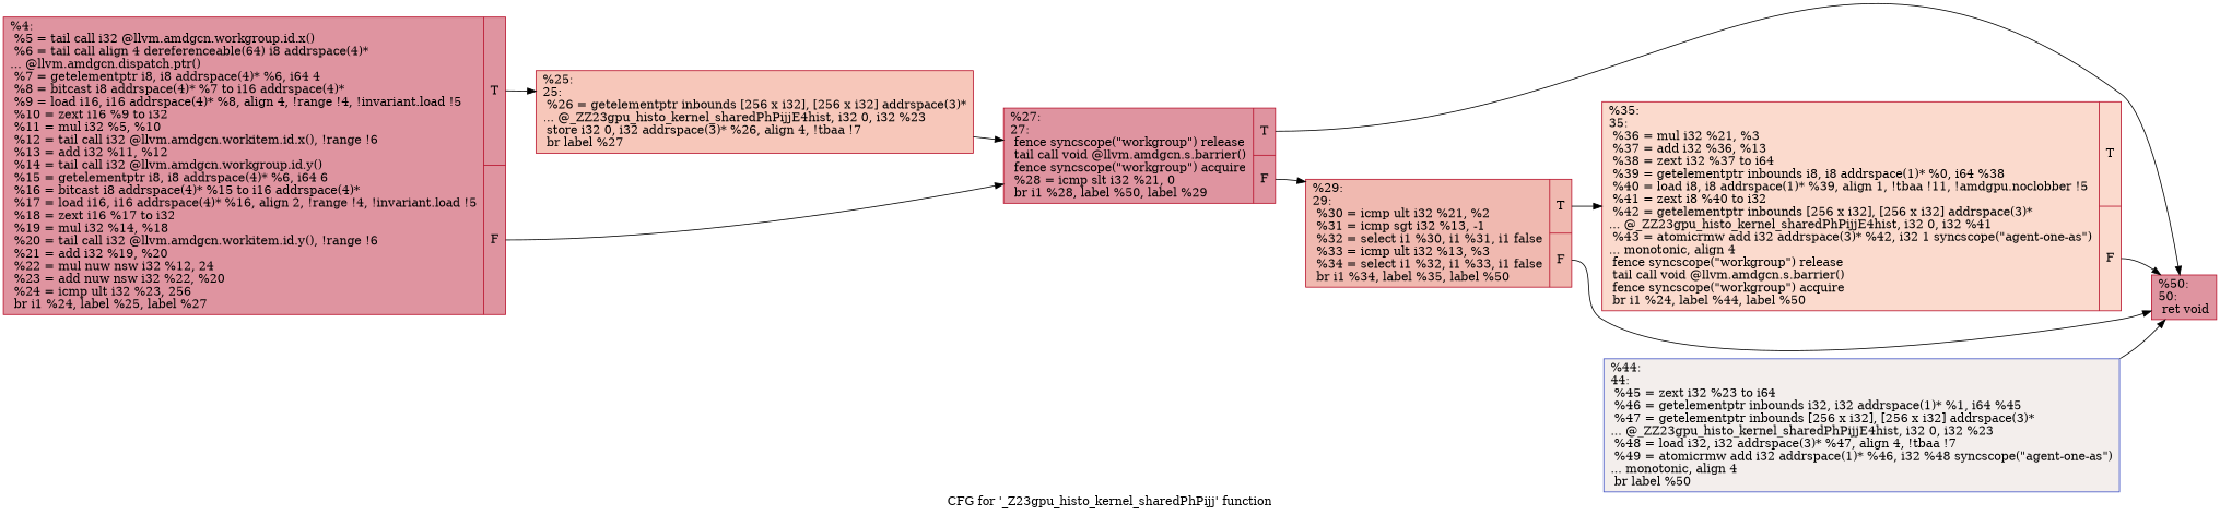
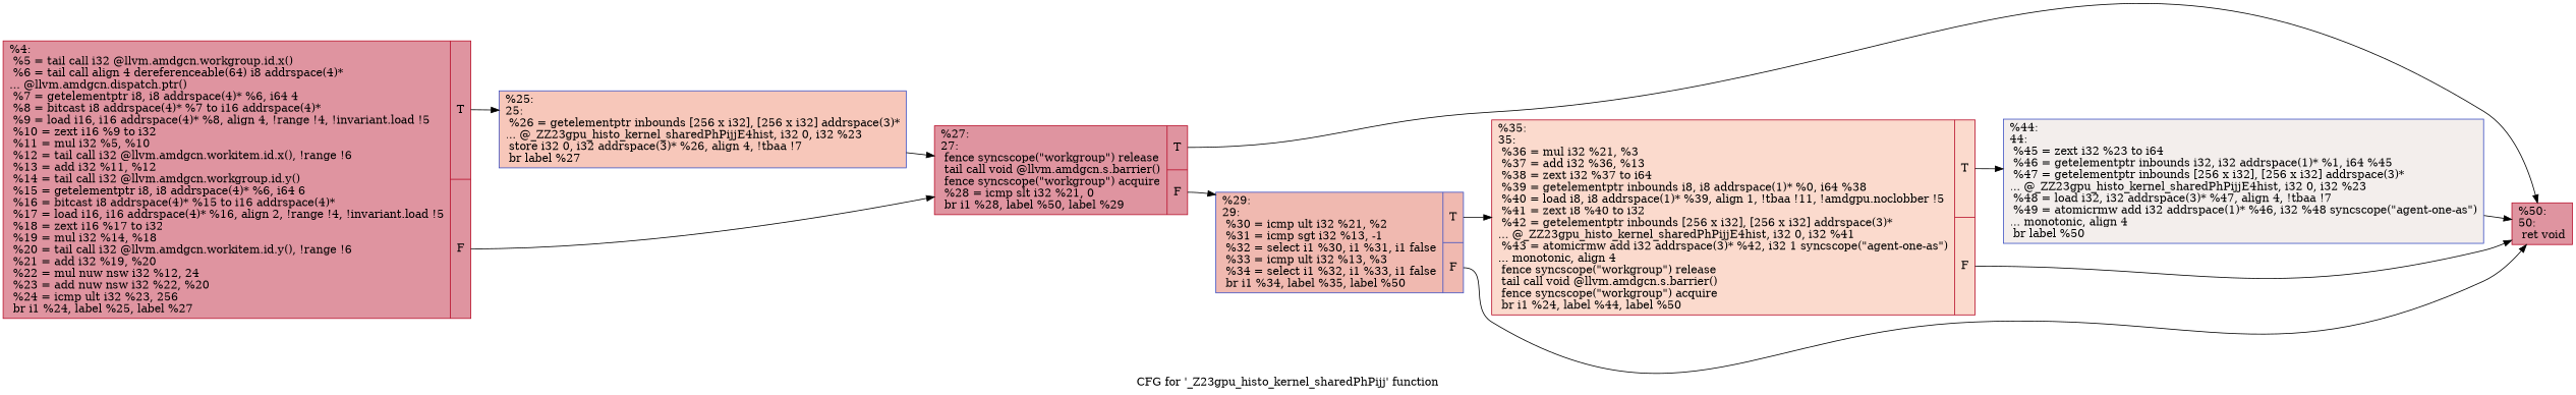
  digraph {
    label="CFG for '_Z23gpu_histo_kernel_sharedPhPijj' function"
    rankdir=LR
    node [color="#b70d28ff" fillcolor="#b70d2870" shape=record style=filled]
    edge [tailport=s0]
    n1 [label="{%4:\l  %5 = tail call i32 @llvm.amdgcn.workgroup.id.x()\l  %6 = tail call align 4 dereferenceable(64) i8 addrspace(4)*\l... @llvm.amdgcn.dispatch.ptr()\l  %7 = getelementptr i8, i8 addrspace(4)* %6, i64 4\l  %8 = bitcast i8 addrspace(4)* %7 to i16 addrspace(4)*\l  %9 = load i16, i16 addrspace(4)* %8, align 4, !range !4, !invariant.load !5\l  %10 = zext i16 %9 to i32\l  %11 = mul i32 %5, %10\l  %12 = tail call i32 @llvm.amdgcn.workitem.id.x(), !range !6\l  %13 = add i32 %11, %12\l  %14 = tail call i32 @llvm.amdgcn.workgroup.id.y()\l  %15 = getelementptr i8, i8 addrspace(4)* %6, i64 6\l  %16 = bitcast i8 addrspace(4)* %15 to i16 addrspace(4)*\l  %17 = load i16, i16 addrspace(4)* %16, align 2, !range !4, !invariant.load !5\l  %18 = zext i16 %17 to i32\l  %19 = mul i32 %14, %18\l  %20 = tail call i32 @llvm.amdgcn.workitem.id.y(), !range !6\l  %21 = add i32 %19, %20\l  %22 = mul nuw nsw i32 %12, 24\l  %23 = add nuw nsw i32 %22, %20\l  %24 = icmp ult i32 %23, 256\l  br i1 %24, label %25, label %27\l|{<s0>T|<s1>F}}"]
-   n2 [fillcolor="#ec7f6370" label="{%25:\l25:                                               \l  %26 = getelementptr inbounds [256 x i32], [256 x i32] addrspace(3)*\l... @_ZZ23gpu_histo_kernel_sharedPhPijjE4hist, i32 0, i32 %23\l  store i32 0, i32 addrspace(3)* %26, align 4, !tbaa !7\l  br label %27\l}"]
+   n2 [color="#3d50c3ff" fillcolor="#ec7f6370" label="{%25:\l25:                                               \l  %26 = getelementptr inbounds [256 x i32], [256 x i32] addrspace(3)*\l... @_ZZ23gpu_histo_kernel_sharedPhPijjE4hist, i32 0, i32 %23\l  store i32 0, i32 addrspace(3)* %26, align 4, !tbaa !7\l  br label %27\l}"]
    n3 [label="{%27:\l27:                                               \l  fence syncscope(\"workgroup\") release\l  tail call void @llvm.amdgcn.s.barrier()\l  fence syncscope(\"workgroup\") acquire\l  %28 = icmp slt i32 %21, 0\l  br i1 %28, label %50, label %29\l|{<s0>T|<s1>F}}"]
    n4 [label="{%50:\l50:                                               \l  ret void\l}"]
-   n5 [fillcolor="#de614d70" label="{%29:\l29:                                               \l  %30 = icmp ult i32 %21, %2\l  %31 = icmp sgt i32 %13, -1\l  %32 = select i1 %30, i1 %31, i1 false\l  %33 = icmp ult i32 %13, %3\l  %34 = select i1 %32, i1 %33, i1 false\l  br i1 %34, label %35, label %50\l|{<s0>T|<s1>F}}"]
+   n5 [color="#3d50c3ff" fillcolor="#de614d70" label="{%29:\l29:                                               \l  %30 = icmp ult i32 %21, %2\l  %31 = icmp sgt i32 %13, -1\l  %32 = select i1 %30, i1 %31, i1 false\l  %33 = icmp ult i32 %13, %3\l  %34 = select i1 %32, i1 %33, i1 false\l  br i1 %34, label %35, label %50\l|{<s0>T|<s1>F}}"]
    n6 [fillcolor="#f7ac8e70" label="{%35:\l35:                                               \l  %36 = mul i32 %21, %3\l  %37 = add i32 %36, %13\l  %38 = zext i32 %37 to i64\l  %39 = getelementptr inbounds i8, i8 addrspace(1)* %0, i64 %38\l  %40 = load i8, i8 addrspace(1)* %39, align 1, !tbaa !11, !amdgpu.noclobber !5\l  %41 = zext i8 %40 to i32\l  %42 = getelementptr inbounds [256 x i32], [256 x i32] addrspace(3)*\l... @_ZZ23gpu_histo_kernel_sharedPhPijjE4hist, i32 0, i32 %41\l  %43 = atomicrmw add i32 addrspace(3)* %42, i32 1 syncscope(\"agent-one-as\")\l... monotonic, align 4\l  fence syncscope(\"workgroup\") release\l  tail call void @llvm.amdgcn.s.barrier()\l  fence syncscope(\"workgroup\") acquire\l  br i1 %24, label %44, label %50\l|{<s0>T|<s1>F}}"]
    n7 [color="#3d50c3ff" fillcolor="#e3d9d370" label="{%44:\l44:                                               \l  %45 = zext i32 %23 to i64\l  %46 = getelementptr inbounds i32, i32 addrspace(1)* %1, i64 %45\l  %47 = getelementptr inbounds [256 x i32], [256 x i32] addrspace(3)*\l... @_ZZ23gpu_histo_kernel_sharedPhPijjE4hist, i32 0, i32 %23\l  %48 = load i32, i32 addrspace(3)* %47, align 4, !tbaa !7\l  %49 = atomicrmw add i32 addrspace(1)* %46, i32 %48 syncscope(\"agent-one-as\")\l... monotonic, align 4\l  br label %50\l}"]
    n1 -> n2
    n1 -> n3 [tailport=s1]
    n2 -> n3
    n3 -> n4
    n3 -> n5 [tailport=s1]
    n5 -> n4 [tailport=s1]
    n5 -> n6
    n6 -> n4 [tailport=s1]
+   n6 -> n7
    n7 -> n4
  }
